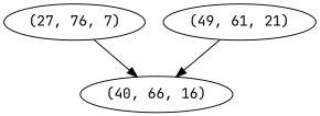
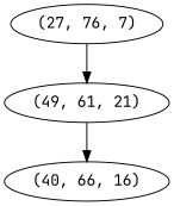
  digraph {
    fontname="JetBrains Mono"
    node [fontname="JetBrains Mono"]
    edge [fontname="JetBrains Mono"]
    "(27, 76, 7)"
    "(40, 66, 16)"
    "(49, 61, 21)"
-   "(27, 76, 7)" -> "(40, 66, 16)"
+   "(27, 76, 7)" -> "(49, 61, 21)"
    "(49, 61, 21)" -> "(40, 66, 16)"
  }
